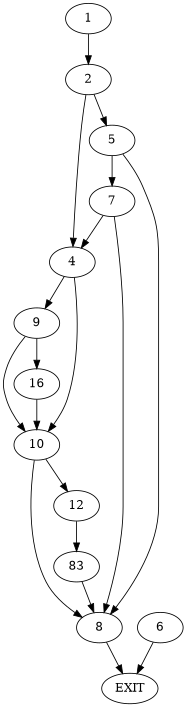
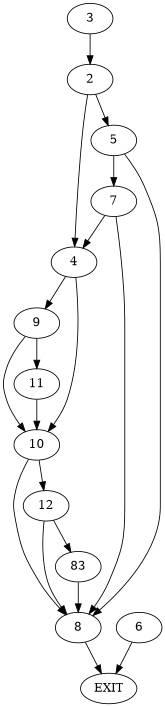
  digraph {
-   1
+   1 [label=3]
    2
    n3 [label=EXIT]
    4
    5
    9
    10
    7
    8
    6
-   11 [label=16]
+   11
    12
    n13 [label=83]
    1 -> 2
    2 -> 4
    2 -> 5
    4 -> 9
    4 -> 10
    5 -> 7
    5 -> 8
    9 -> 10
    9 -> 11
    10 -> 8
    10 -> 12
    7 -> 4
    7 -> 8
    8 -> n3
    6 -> n3
    11 -> 10
+   12 -> 8
    12 -> n13
    n13 -> 8
  }
